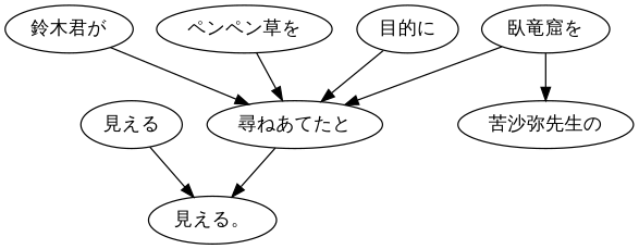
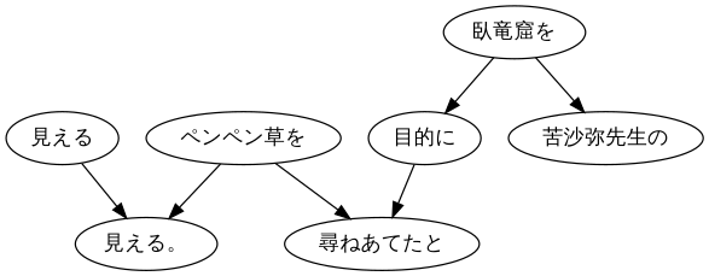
  digraph {
    n1 [label="見える"]
    n2 [label="見える。"]
-   n3 [label="鈴木君が"]
    n4 [label="尋ねあてたと"]
    n5 [label="ペンペン草を"]
    n6 [label="目的に"]
    n7 [label="苦沙弥先生の"]
    n8 [label="臥竜窟を"]
    n1 -> n2
-   n3 -> n4
-   n4 -> n2
+   n5 -> n2
    n5 -> n4
    n6 -> n4
-   n8 -> n4
+   n8 -> n6
    n8 -> n7
  }
